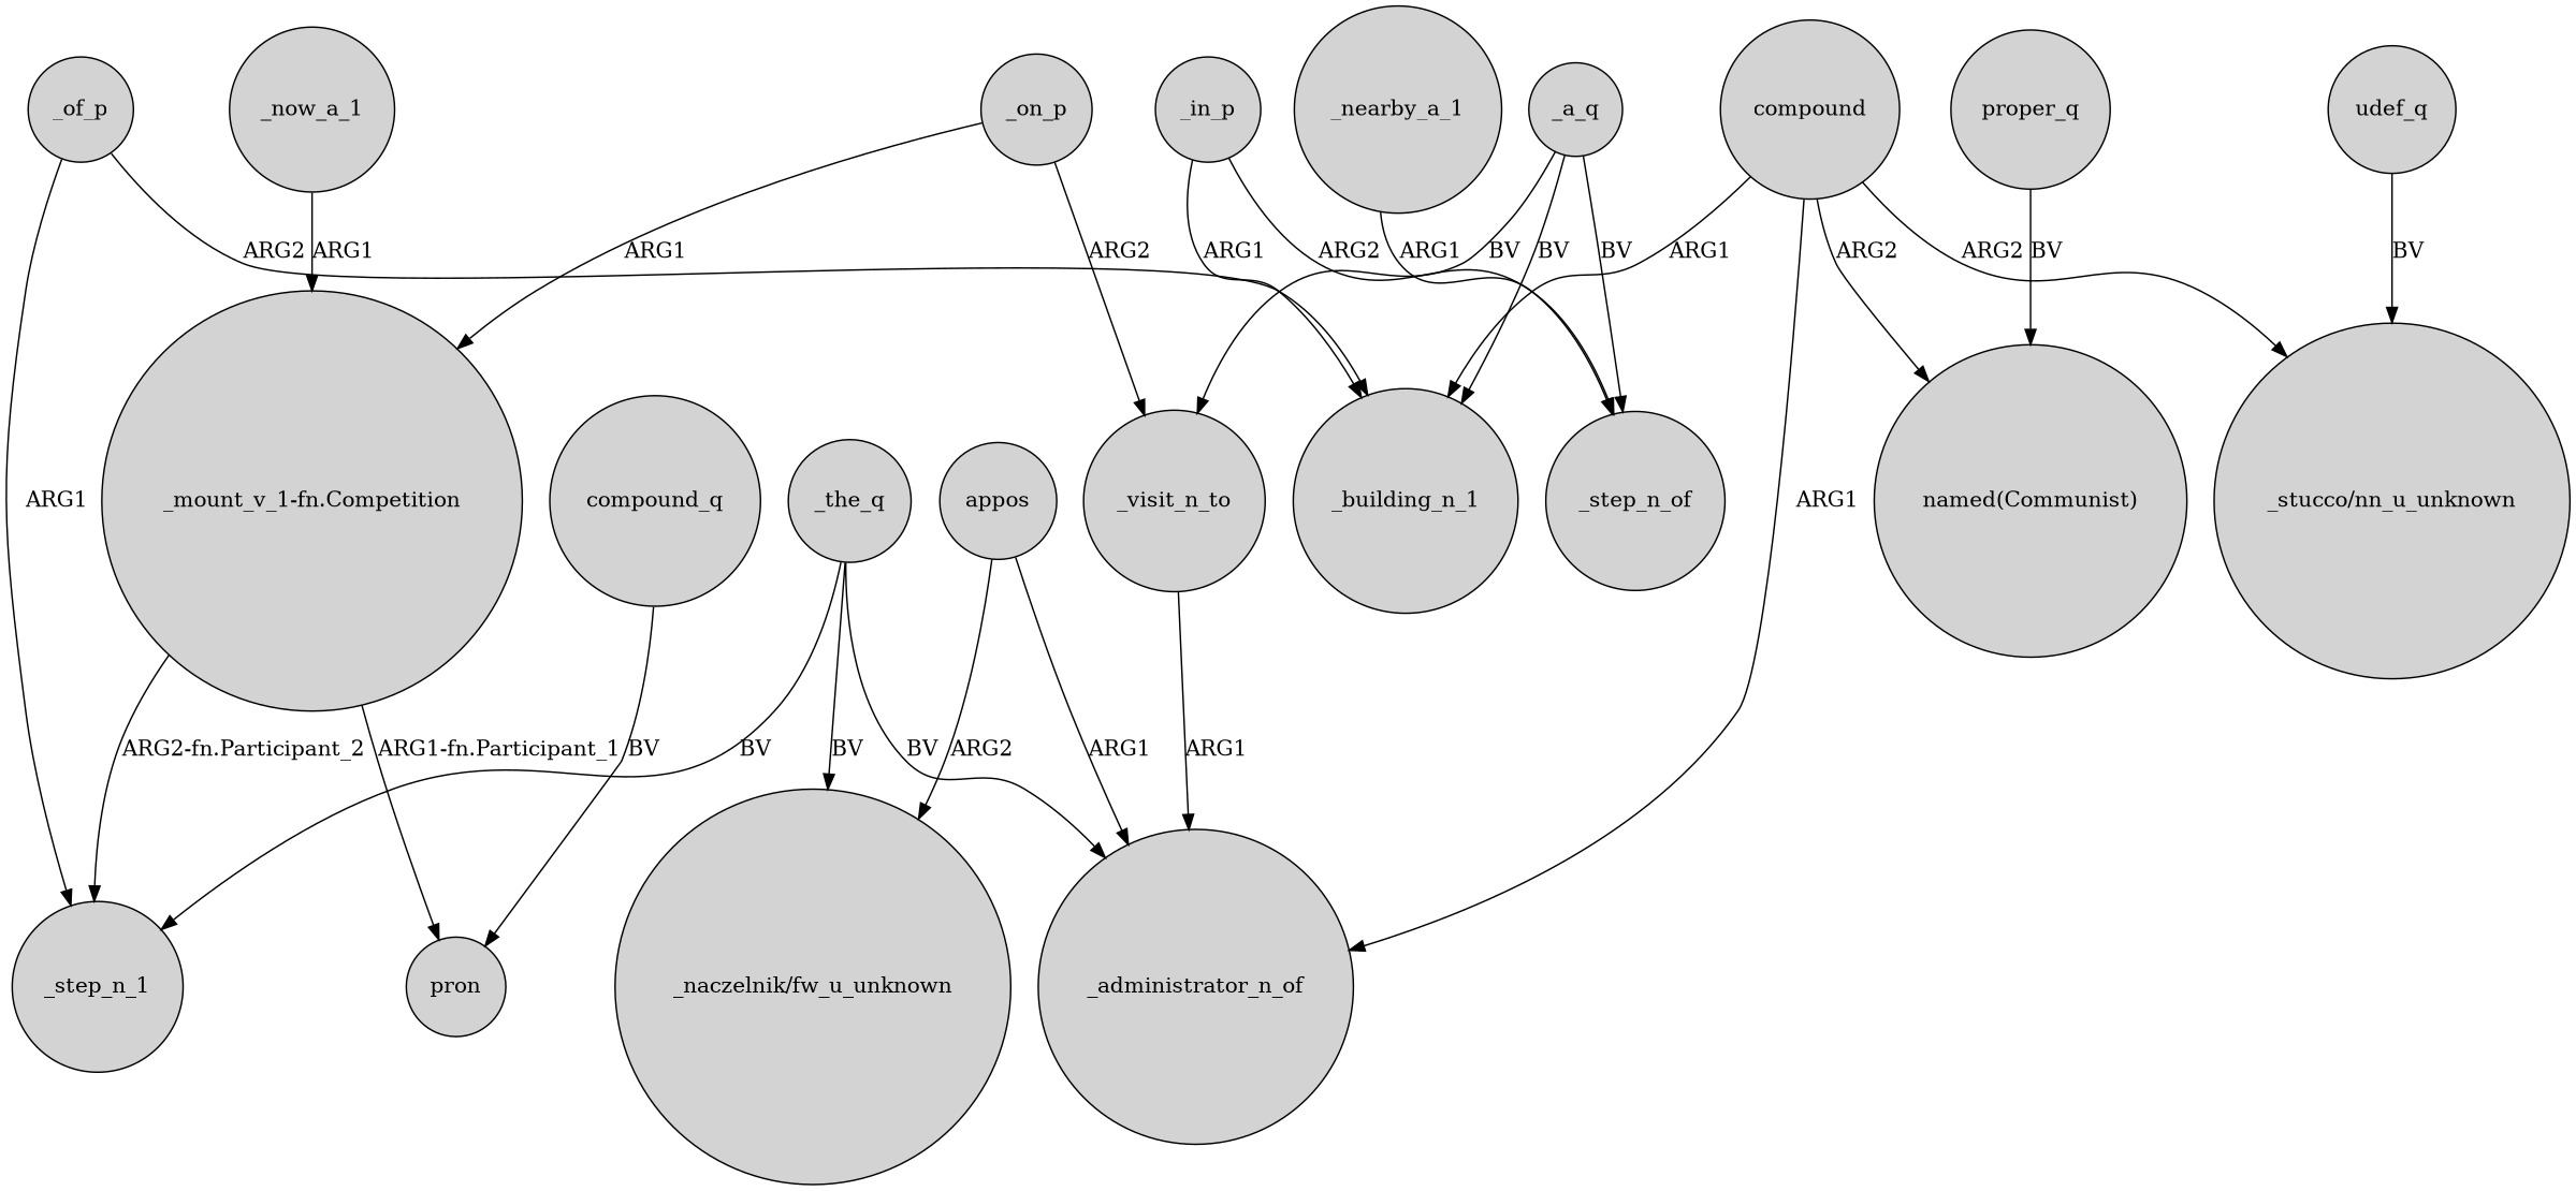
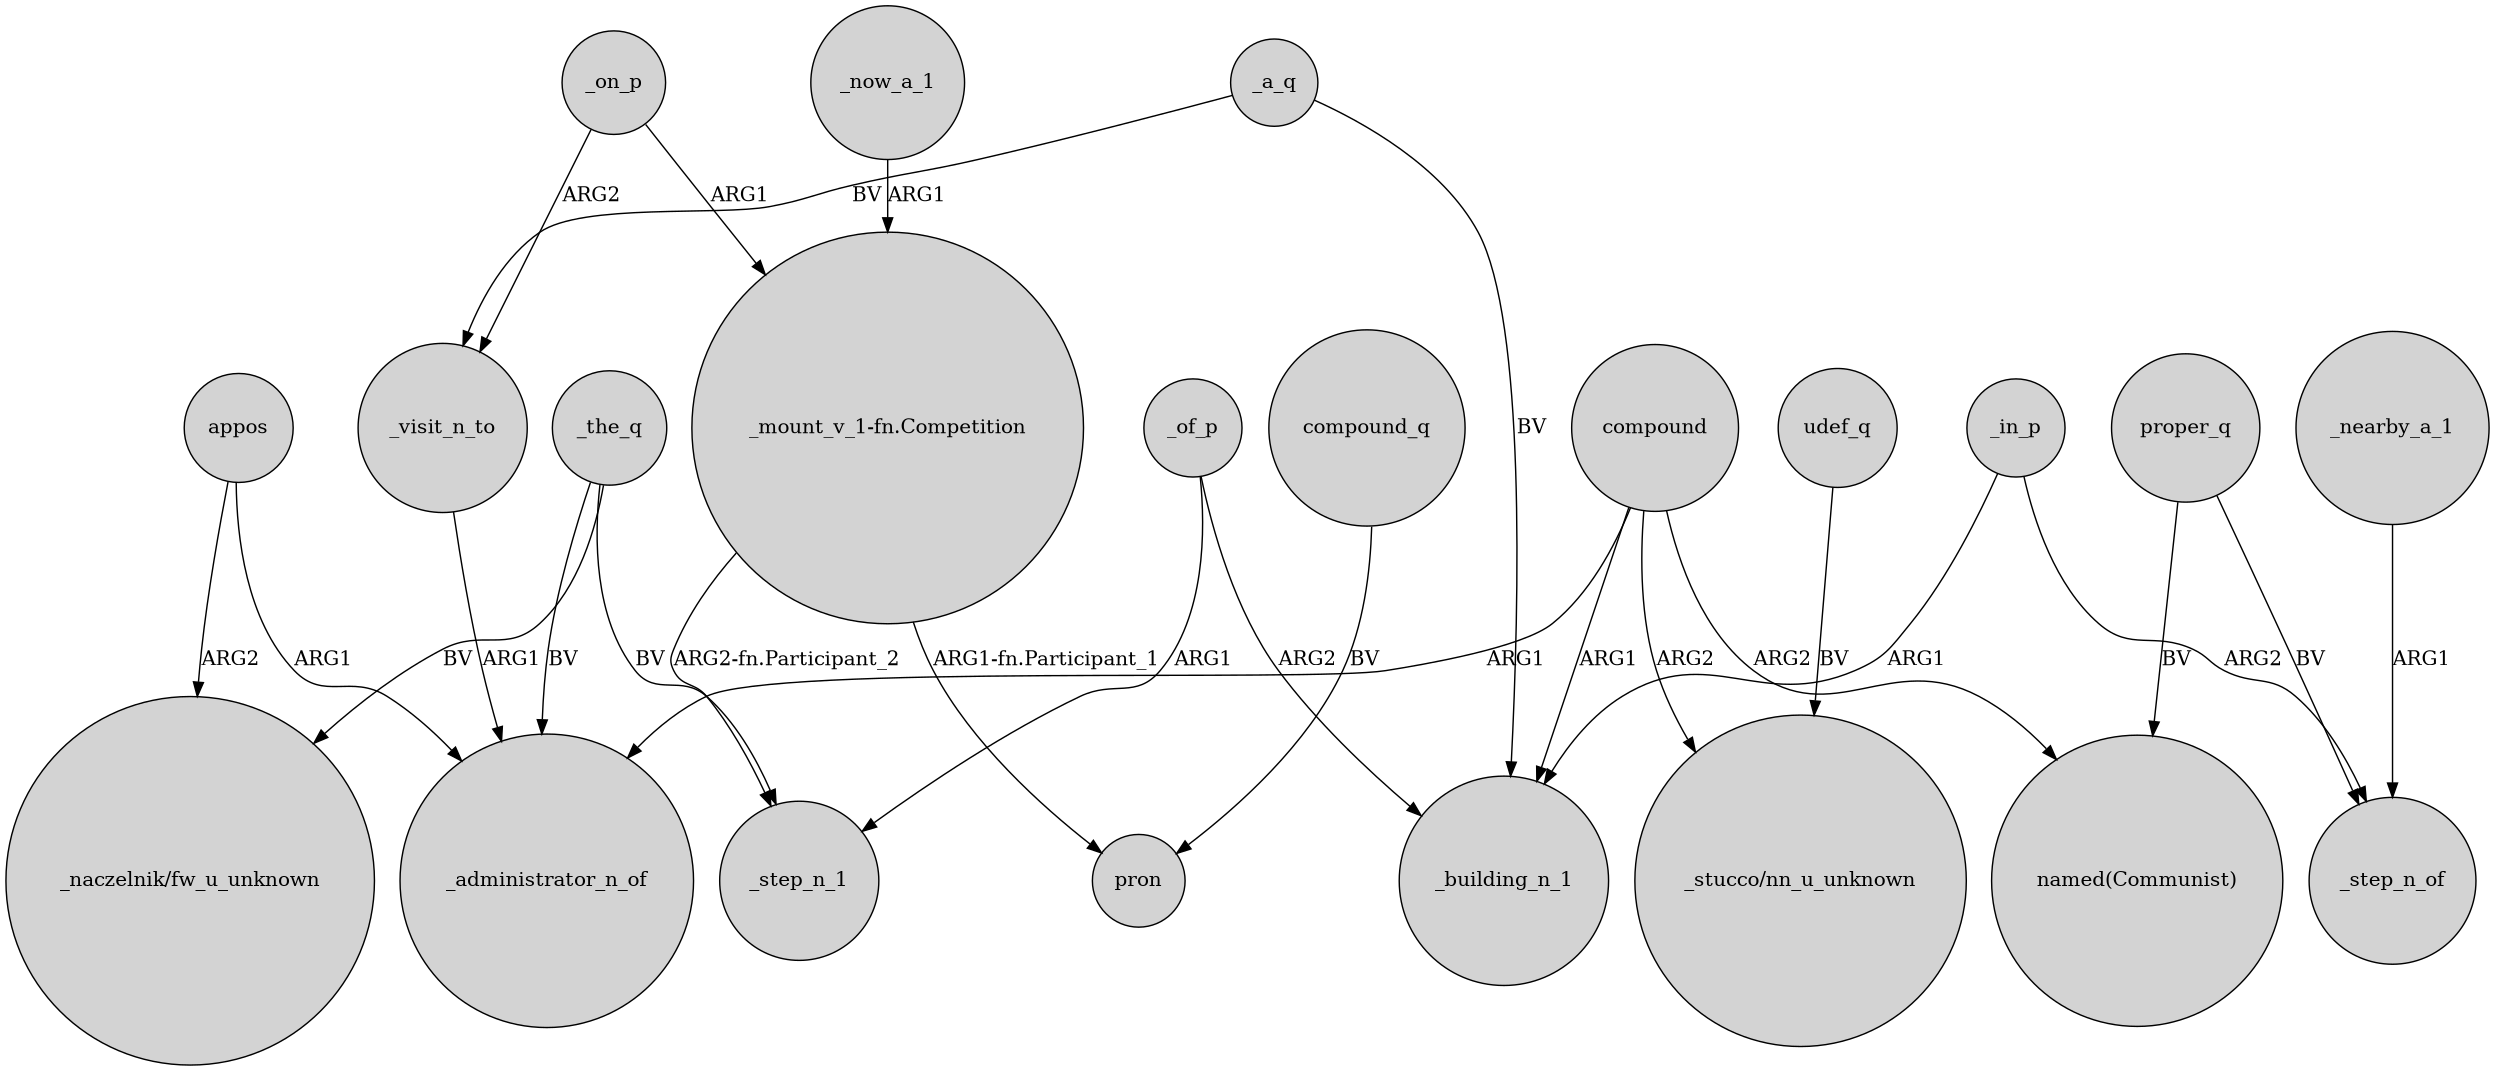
  digraph {
    node [shape=circle style=filled]
    "_mount_v_1-fn.Competition"
    _step_n_1
    pron
    _on_p
    _visit_n_to
    _administrator_n_of
    _the_q
    "_naczelnik/fw_u_unknown"
    n9 [label=_step_n_of]
    _in_p
    _building_n_1
    _of_p
    _nearby_a_1
    compound
    "named(Communist)"
    "_stucco/nn_u_unknown"
    _a_q
    appos
    n19 [label=compound_q]
    _now_a_1
    proper_q
    udef_q
    "_mount_v_1-fn.Competition" -> _step_n_1 [label="ARG2-fn.Participant_2"]
    "_mount_v_1-fn.Competition" -> pron [label="ARG1-fn.Participant_1"]
    _on_p -> "_mount_v_1-fn.Competition" [label=ARG1]
    _on_p -> _visit_n_to [label=ARG2]
    _visit_n_to -> _administrator_n_of [label=ARG1]
    _the_q -> _step_n_1 [label=BV]
    _the_q -> _administrator_n_of [label=BV]
    _the_q -> "_naczelnik/fw_u_unknown" [label=BV]
    _in_p -> n9 [label=ARG2]
    _in_p -> _building_n_1 [label=ARG1]
    _of_p -> _step_n_1 [label=ARG1]
    _of_p -> _building_n_1 [label=ARG2]
    _nearby_a_1 -> n9 [label=ARG1]
    compound -> _administrator_n_of [label=ARG1]
    compound -> _building_n_1 [label=ARG1]
    compound -> "named(Communist)" [label=ARG2]
    compound -> "_stucco/nn_u_unknown" [label=ARG2]
    _a_q -> _visit_n_to [label=BV]
-   _a_q -> n9 [label=BV]
+   proper_q -> n9 [label=BV]
    _a_q -> _building_n_1 [label=BV]
    appos -> _administrator_n_of [label=ARG1]
    appos -> "_naczelnik/fw_u_unknown" [label=ARG2]
    n19 -> pron [label=BV]
    _now_a_1 -> "_mount_v_1-fn.Competition" [label=ARG1]
    proper_q -> "named(Communist)" [label=BV]
    udef_q -> "_stucco/nn_u_unknown" [label=BV]
  }
